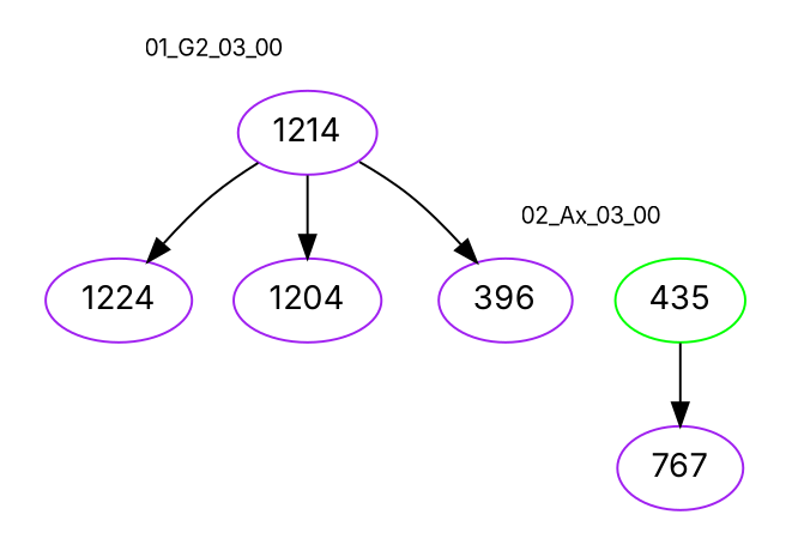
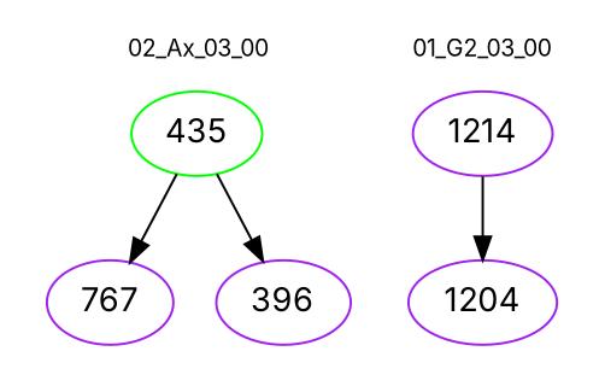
  digraph {
    fontname=Inter
    node [color=purple fontname=Inter]
    edge [color=black fontname=Inter]
    n1 [color=green label=435]
    n2 [label=767]
    n3 [label=396]
    n4 [label=1214]
-   n5 [label=1224]
    n6 [label=1204]
    subgraph cluster_1 {
      color=white
      fontsize=10
      label="02_Ax_03_00"
      n1
      n2
      n3
    }
    subgraph cluster_2 {
      color=white
      fontsize=10
      label="01_G2_03_00"
      n4
-     n5
      n6
    }
    n1 -> n2
-   n4 -> n3
-   n4 -> n5
+   n1 -> n3
    n4 -> n6
  }
